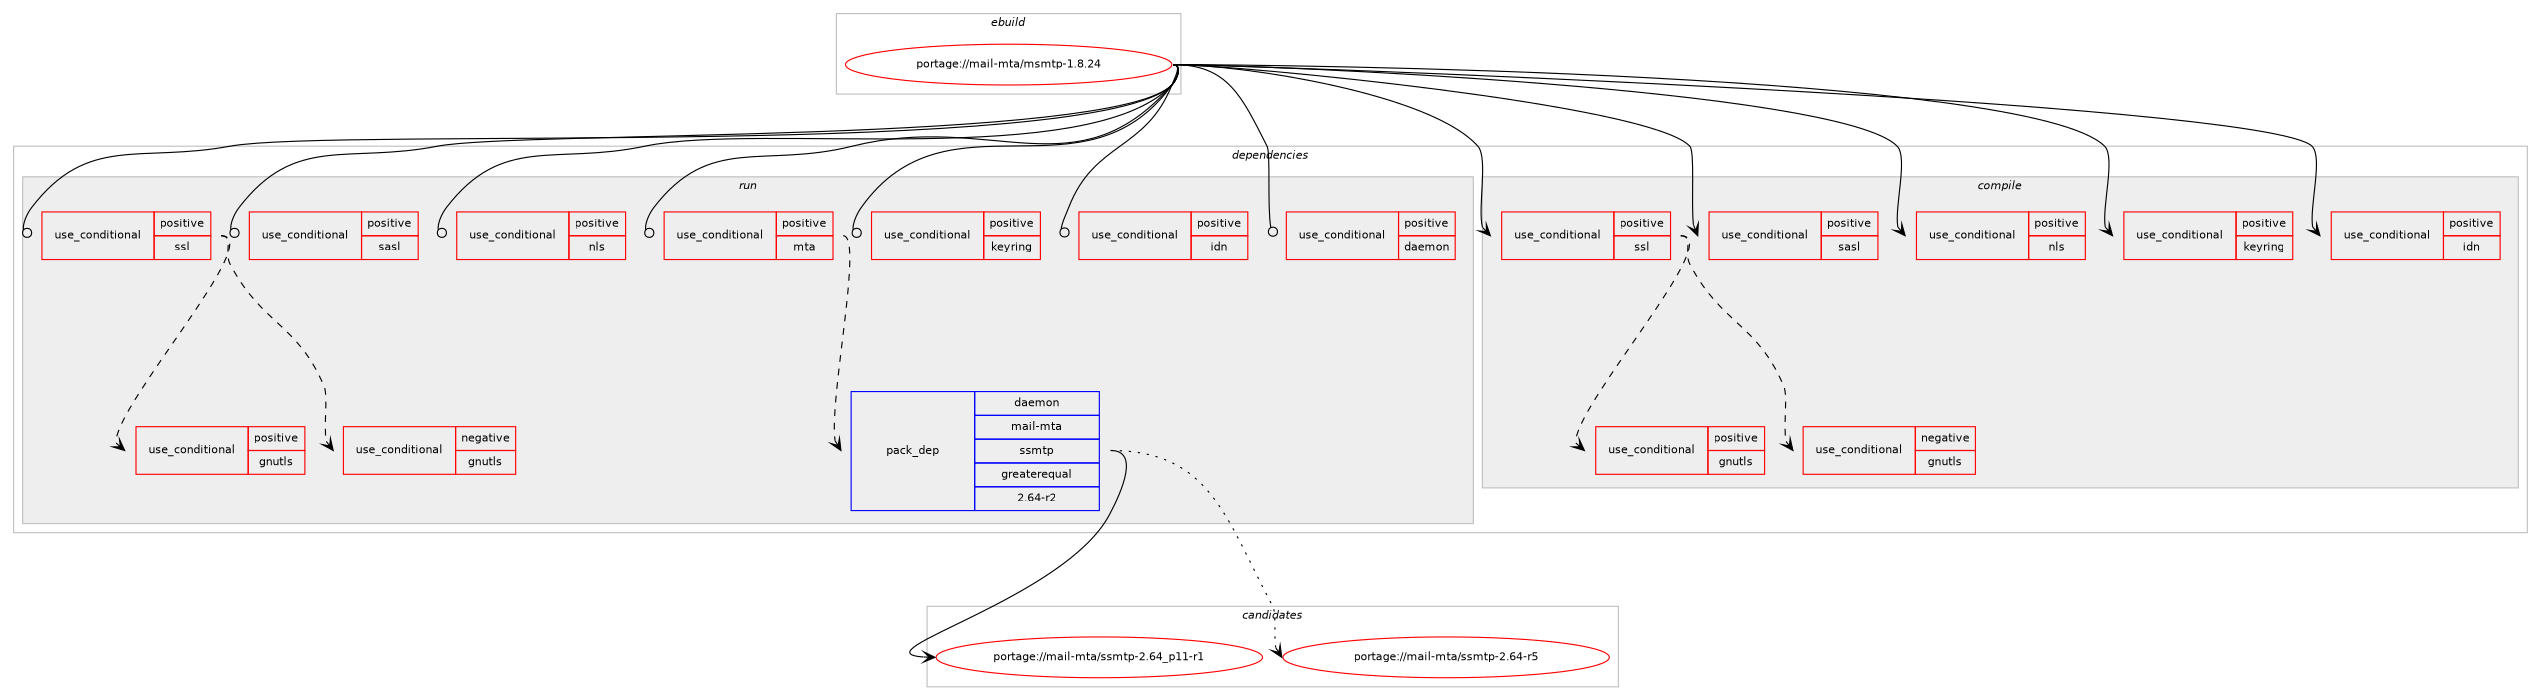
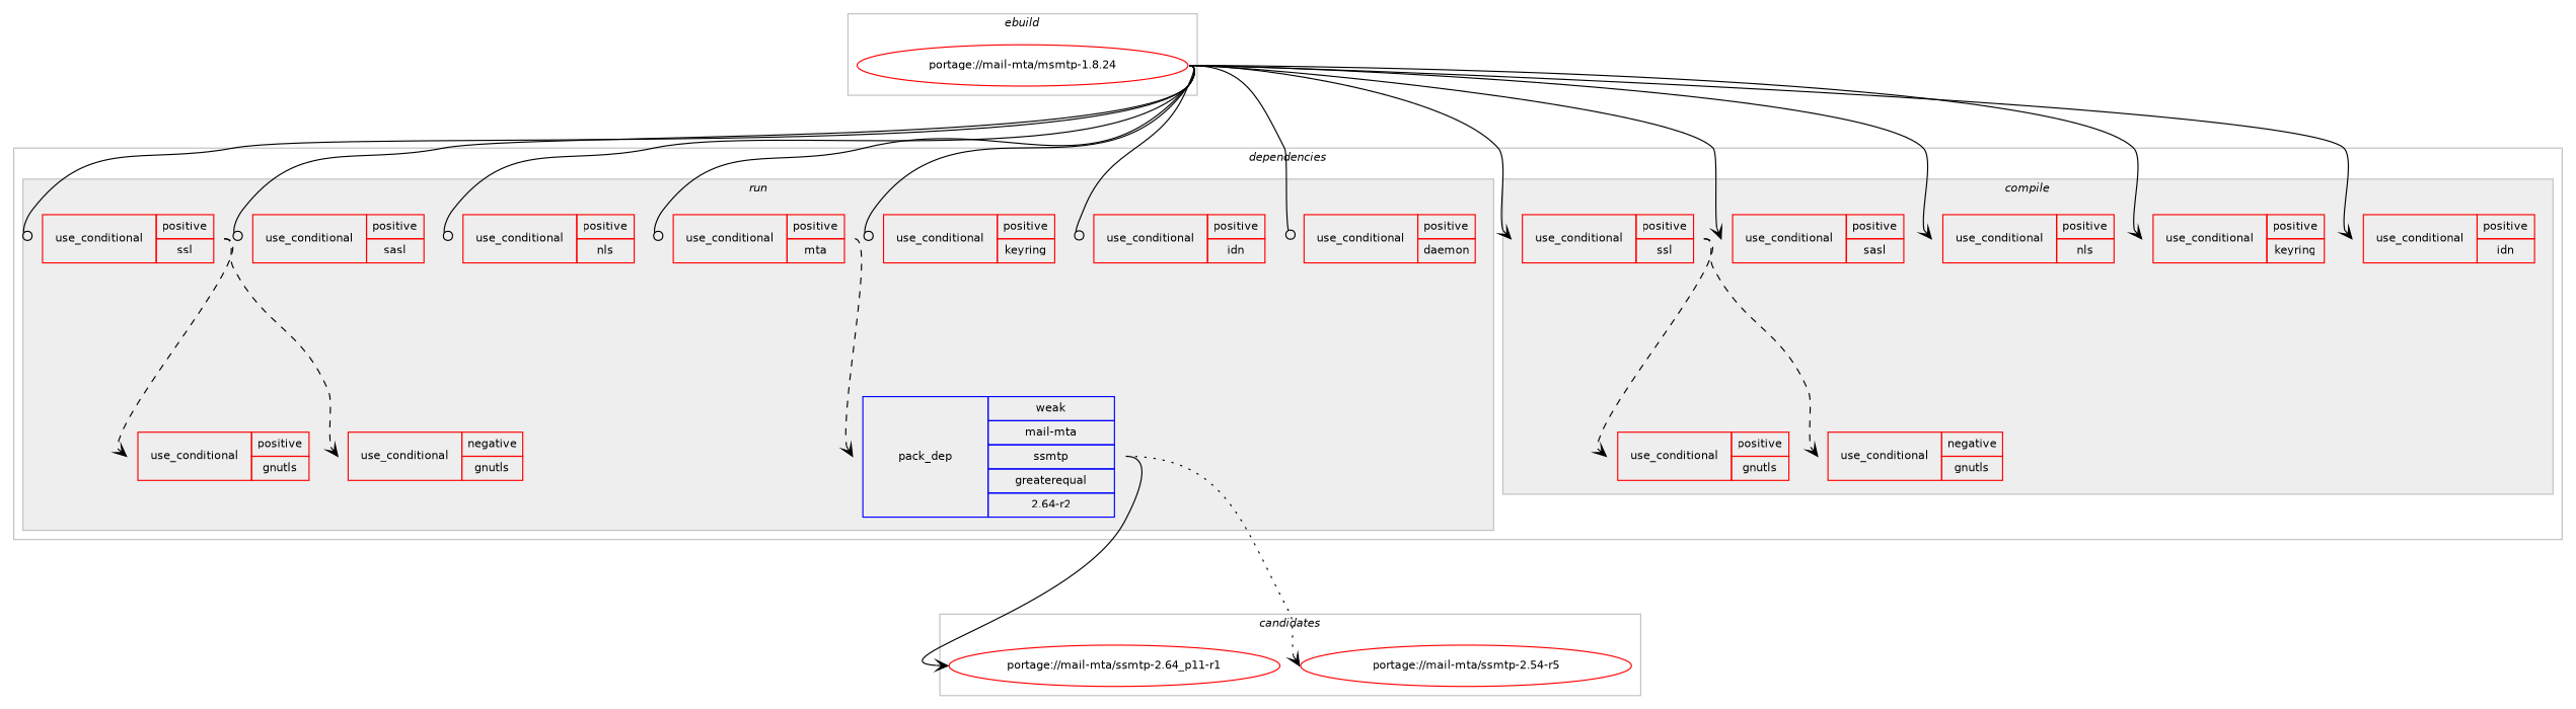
  digraph {
    compound=true
    concentrate=true
    fontname=Helvetica
    fontsize=10
    newrank=true
    rankdir=TB
    ranksep=1.5
    node [color=red fontname=Helvetica fontsize=10 shape=none]
    edge [arrowhead=vee headport=w style=solid tailport=e weight=20]
    n1 [label="portage://mail-mta/msmtp-1.8.24" width=4 shape=""]
    n2 [label=<<TABLE BORDER="0" CELLBORDER="1" CELLSPACING="0" CELLPADDING="4"><TR><TD ROWSPAN="3" CELLPADDING="10">use_conditional</TD></TR><TR><TD>positive</TD></TR><TR><TD>idn</TD></TR></TABLE>>]
    n3 [label=<<TABLE BORDER="0" CELLBORDER="1" CELLSPACING="0" CELLPADDING="4"><TR><TD ROWSPAN="3" CELLPADDING="10">use_conditional</TD></TR><TR><TD>positive</TD></TR><TR><TD>keyring</TD></TR></TABLE>>]
    n4 [label=<<TABLE BORDER="0" CELLBORDER="1" CELLSPACING="0" CELLPADDING="4"><TR><TD ROWSPAN="3" CELLPADDING="10">use_conditional</TD></TR><TR><TD>positive</TD></TR><TR><TD>nls</TD></TR></TABLE>>]
    n5 [label=<<TABLE BORDER="0" CELLBORDER="1" CELLSPACING="0" CELLPADDING="4"><TR><TD ROWSPAN="3" CELLPADDING="10">use_conditional</TD></TR><TR><TD>positive</TD></TR><TR><TD>sasl</TD></TR></TABLE>>]
    n6 [label=<<TABLE BORDER="0" CELLBORDER="1" CELLSPACING="0" CELLPADDING="4"><TR><TD ROWSPAN="3" CELLPADDING="10">use_conditional</TD></TR><TR><TD>positive</TD></TR><TR><TD>gnutls</TD></TR></TABLE>>]
    n7 [label=<<TABLE BORDER="0" CELLBORDER="1" CELLSPACING="0" CELLPADDING="4"><TR><TD ROWSPAN="3" CELLPADDING="10">use_conditional</TD></TR><TR><TD>negative</TD></TR><TR><TD>gnutls</TD></TR></TABLE>>]
    n8 [label=<<TABLE BORDER="0" CELLBORDER="1" CELLSPACING="0" CELLPADDING="4"><TR><TD ROWSPAN="3" CELLPADDING="10">use_conditional</TD></TR><TR><TD>positive</TD></TR><TR><TD>ssl</TD></TR></TABLE>>]
    n9 [label=<<TABLE BORDER="0" CELLBORDER="1" CELLSPACING="0" CELLPADDING="4"><TR><TD ROWSPAN="3" CELLPADDING="10">use_conditional</TD></TR><TR><TD>positive</TD></TR><TR><TD>daemon</TD></TR></TABLE>>]
    n10 [label=<<TABLE BORDER="0" CELLBORDER="1" CELLSPACING="0" CELLPADDING="4"><TR><TD ROWSPAN="3" CELLPADDING="10">use_conditional</TD></TR><TR><TD>positive</TD></TR><TR><TD>idn</TD></TR></TABLE>>]
    n11 [label=<<TABLE BORDER="0" CELLBORDER="1" CELLSPACING="0" CELLPADDING="4"><TR><TD ROWSPAN="3" CELLPADDING="10">use_conditional</TD></TR><TR><TD>positive</TD></TR><TR><TD>keyring</TD></TR></TABLE>>]
-   n12 [color=blue label=<<TABLE BORDER="0" CELLBORDER="1" CELLSPACING="0" CELLPADDING="4" WIDTH="220"><TR><TD ROWSPAN="6" CELLPADDING="30">pack_dep</TD></TR><TR><TD WIDTH="110">daemon</TD></TR><TR><TD>mail-mta</TD></TR><TR><TD>ssmtp</TD></TR><TR><TD>greaterequal</TD></TR><TR><TD>2.64-r2</TD></TR></TABLE>>]
+   n12 [color=blue label=<<TABLE BORDER="0" CELLBORDER="1" CELLSPACING="0" CELLPADDING="4" WIDTH="220"><TR><TD ROWSPAN="6" CELLPADDING="30">pack_dep</TD></TR><TR><TD WIDTH="110">weak</TD></TR><TR><TD>mail-mta</TD></TR><TR><TD>ssmtp</TD></TR><TR><TD>greaterequal</TD></TR><TR><TD>2.64-r2</TD></TR></TABLE>>]
    n13 [label=<<TABLE BORDER="0" CELLBORDER="1" CELLSPACING="0" CELLPADDING="4"><TR><TD ROWSPAN="3" CELLPADDING="10">use_conditional</TD></TR><TR><TD>positive</TD></TR><TR><TD>mta</TD></TR></TABLE>>]
    n14 [label=<<TABLE BORDER="0" CELLBORDER="1" CELLSPACING="0" CELLPADDING="4"><TR><TD ROWSPAN="3" CELLPADDING="10">use_conditional</TD></TR><TR><TD>positive</TD></TR><TR><TD>nls</TD></TR></TABLE>>]
    n15 [label=<<TABLE BORDER="0" CELLBORDER="1" CELLSPACING="0" CELLPADDING="4"><TR><TD ROWSPAN="3" CELLPADDING="10">use_conditional</TD></TR><TR><TD>positive</TD></TR><TR><TD>sasl</TD></TR></TABLE>>]
    n16 [label=<<TABLE BORDER="0" CELLBORDER="1" CELLSPACING="0" CELLPADDING="4"><TR><TD ROWSPAN="3" CELLPADDING="10">use_conditional</TD></TR><TR><TD>positive</TD></TR><TR><TD>gnutls</TD></TR></TABLE>>]
    n17 [label=<<TABLE BORDER="0" CELLBORDER="1" CELLSPACING="0" CELLPADDING="4"><TR><TD ROWSPAN="3" CELLPADDING="10">use_conditional</TD></TR><TR><TD>negative</TD></TR><TR><TD>gnutls</TD></TR></TABLE>>]
    n18 [label=<<TABLE BORDER="0" CELLBORDER="1" CELLSPACING="0" CELLPADDING="4"><TR><TD ROWSPAN="3" CELLPADDING="10">use_conditional</TD></TR><TR><TD>positive</TD></TR><TR><TD>ssl</TD></TR></TABLE>>]
-   n19 [label="portage://mail-mta/ssmtp-2.64-r5" width=4 shape=""]
+   n19 [label="portage://mail-mta/ssmtp-2.54-r5" width=4 shape=""]
    n20 [label="portage://mail-mta/ssmtp-2.64_p11-r1" width=4 shape=""]
    subgraph cluster_1 {
      color=gray
      label=<<i>ebuild</i>>
      rank=same
      n1
    }
    subgraph cluster_2 {
      color=gray
      label=<<i>dependencies</i>>
      subgraph cluster_3 {
        color=gray
        fillcolor="#eeeeee"
        label=<<i>compile</i>>
        style=filled
        subgraph sub_4 {
          color=gray
          fillcolor="#eeeeee"
          label=<<i>compile</i>>
          style=filled
          n2
        }
        subgraph sub_5 {
          color=gray
          fillcolor="#eeeeee"
          label=<<i>compile</i>>
          style=filled
          n3
        }
        subgraph sub_6 {
          color=gray
          fillcolor="#eeeeee"
          label=<<i>compile</i>>
          style=filled
          n4
        }
        subgraph sub_7 {
          color=gray
          fillcolor="#eeeeee"
          label=<<i>compile</i>>
          style=filled
          n5
        }
        subgraph sub_8 {
          color=gray
          fillcolor="#eeeeee"
          label=<<i>compile</i>>
          style=filled
          n8
          subgraph sub_9 {
            color=gray
            fillcolor="#eeeeee"
            label=<<i>compile</i>>
            style=filled
            n6
          }
          subgraph sub_10 {
            color=gray
            fillcolor="#eeeeee"
            label=<<i>compile</i>>
            style=filled
            n7
          }
        }
      }
      subgraph cluster_11 {
        color=gray
        fillcolor="#eeeeee"
        label=<<i>compile and run</i>>
        style=filled
      }
      subgraph cluster_12 {
        color=gray
        fillcolor="#eeeeee"
        label=<<i>run</i>>
        style=filled
        subgraph sub_13 {
          color=gray
          fillcolor="#eeeeee"
          label=<<i>run</i>>
          style=filled
          n9
        }
        subgraph sub_14 {
          color=gray
          fillcolor="#eeeeee"
          label=<<i>run</i>>
          style=filled
          n10
        }
        subgraph sub_15 {
          color=gray
          fillcolor="#eeeeee"
          label=<<i>run</i>>
          style=filled
          n11
        }
        subgraph sub_16 {
          color=gray
          fillcolor="#eeeeee"
          label=<<i>run</i>>
          style=filled
          n13
          subgraph sub_17 {
            color=gray
            fillcolor="#eeeeee"
            label=<<i>run</i>>
            style=filled
            n12
          }
        }
        subgraph sub_18 {
          color=gray
          fillcolor="#eeeeee"
          label=<<i>run</i>>
          style=filled
          n14
        }
        subgraph sub_19 {
          color=gray
          fillcolor="#eeeeee"
          label=<<i>run</i>>
          style=filled
          n15
        }
        subgraph sub_20 {
          color=gray
          fillcolor="#eeeeee"
          label=<<i>run</i>>
          style=filled
          n18
          subgraph sub_21 {
            color=gray
            fillcolor="#eeeeee"
            label=<<i>run</i>>
            style=filled
            n16
          }
          subgraph sub_22 {
            color=gray
            fillcolor="#eeeeee"
            label=<<i>run</i>>
            style=filled
            n17
          }
        }
      }
    }
    subgraph cluster_23 {
      color=gray
      label=<<i>candidates</i>>
      rank=same
      subgraph sub_24 {
        color=black
        label=<<i>candidates</i>>
        nodesep=1
        rank=same
        n19
        n20
      }
    }
    n1 -> n2
    n1 -> n3
    n1 -> n4
    n1 -> n5
    n1 -> n8
    n1 -> n9 [arrowhead=odot]
    n1 -> n10 [arrowhead=odot]
    n1 -> n11 [arrowhead=odot]
    n1 -> n13 [arrowhead=odot]
    n1 -> n14 [arrowhead=odot]
    n1 -> n15 [arrowhead=odot]
    n1 -> n18 [arrowhead=odot]
    n8 -> n6 [style=dashed]
    n8 -> n7 [style=dashed]
    n12 -> n19 [style=dotted weight=100]
    n12 -> n20 [weight=100]
    n13 -> n12 [style=dashed]
    n18 -> n16 [style=dashed]
    n18 -> n17 [style=dashed]
  }
